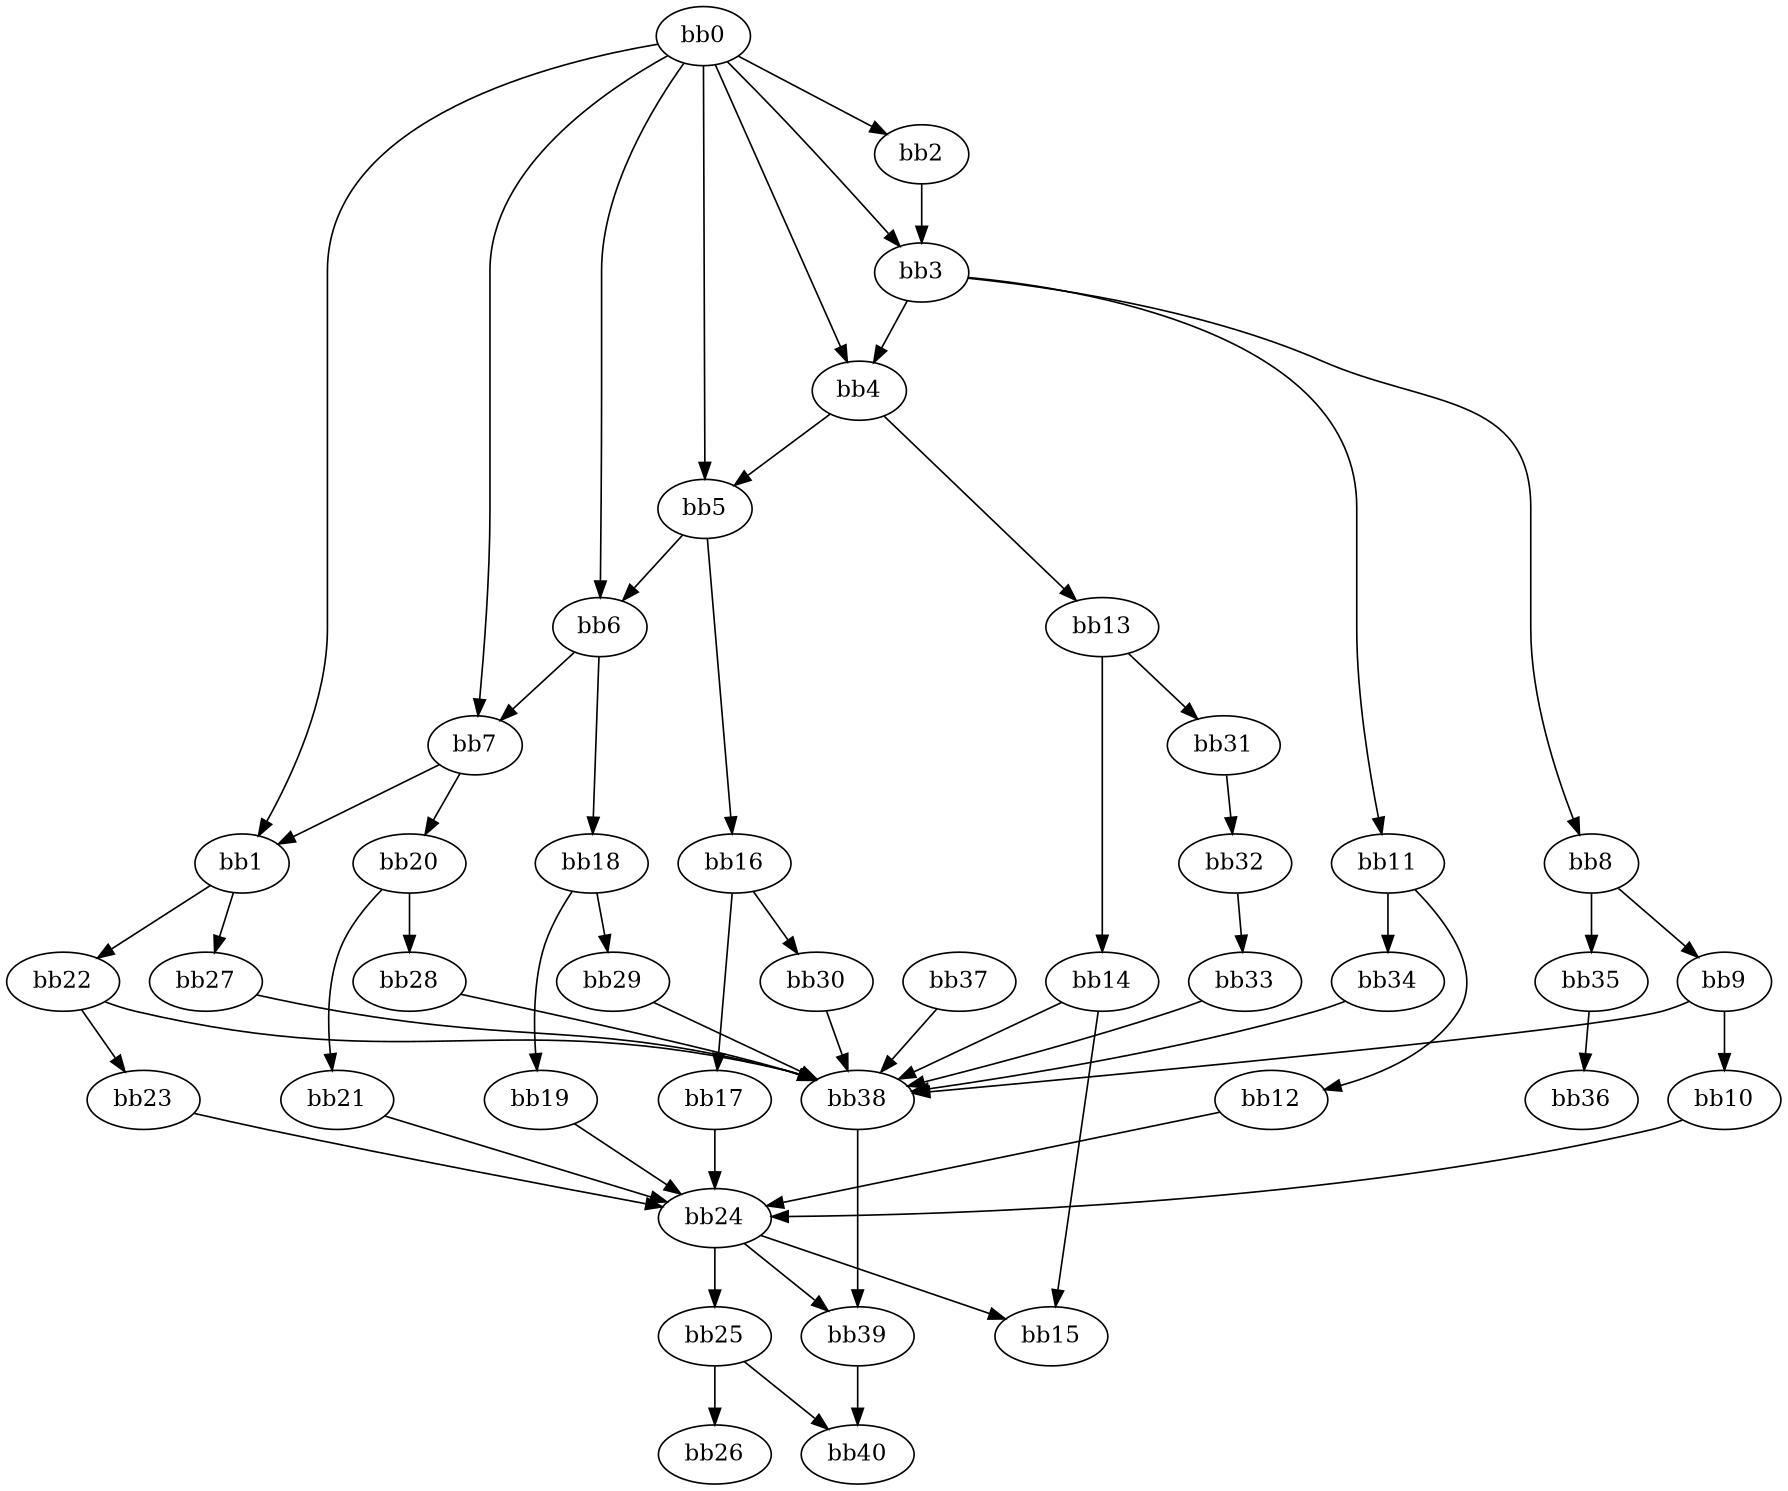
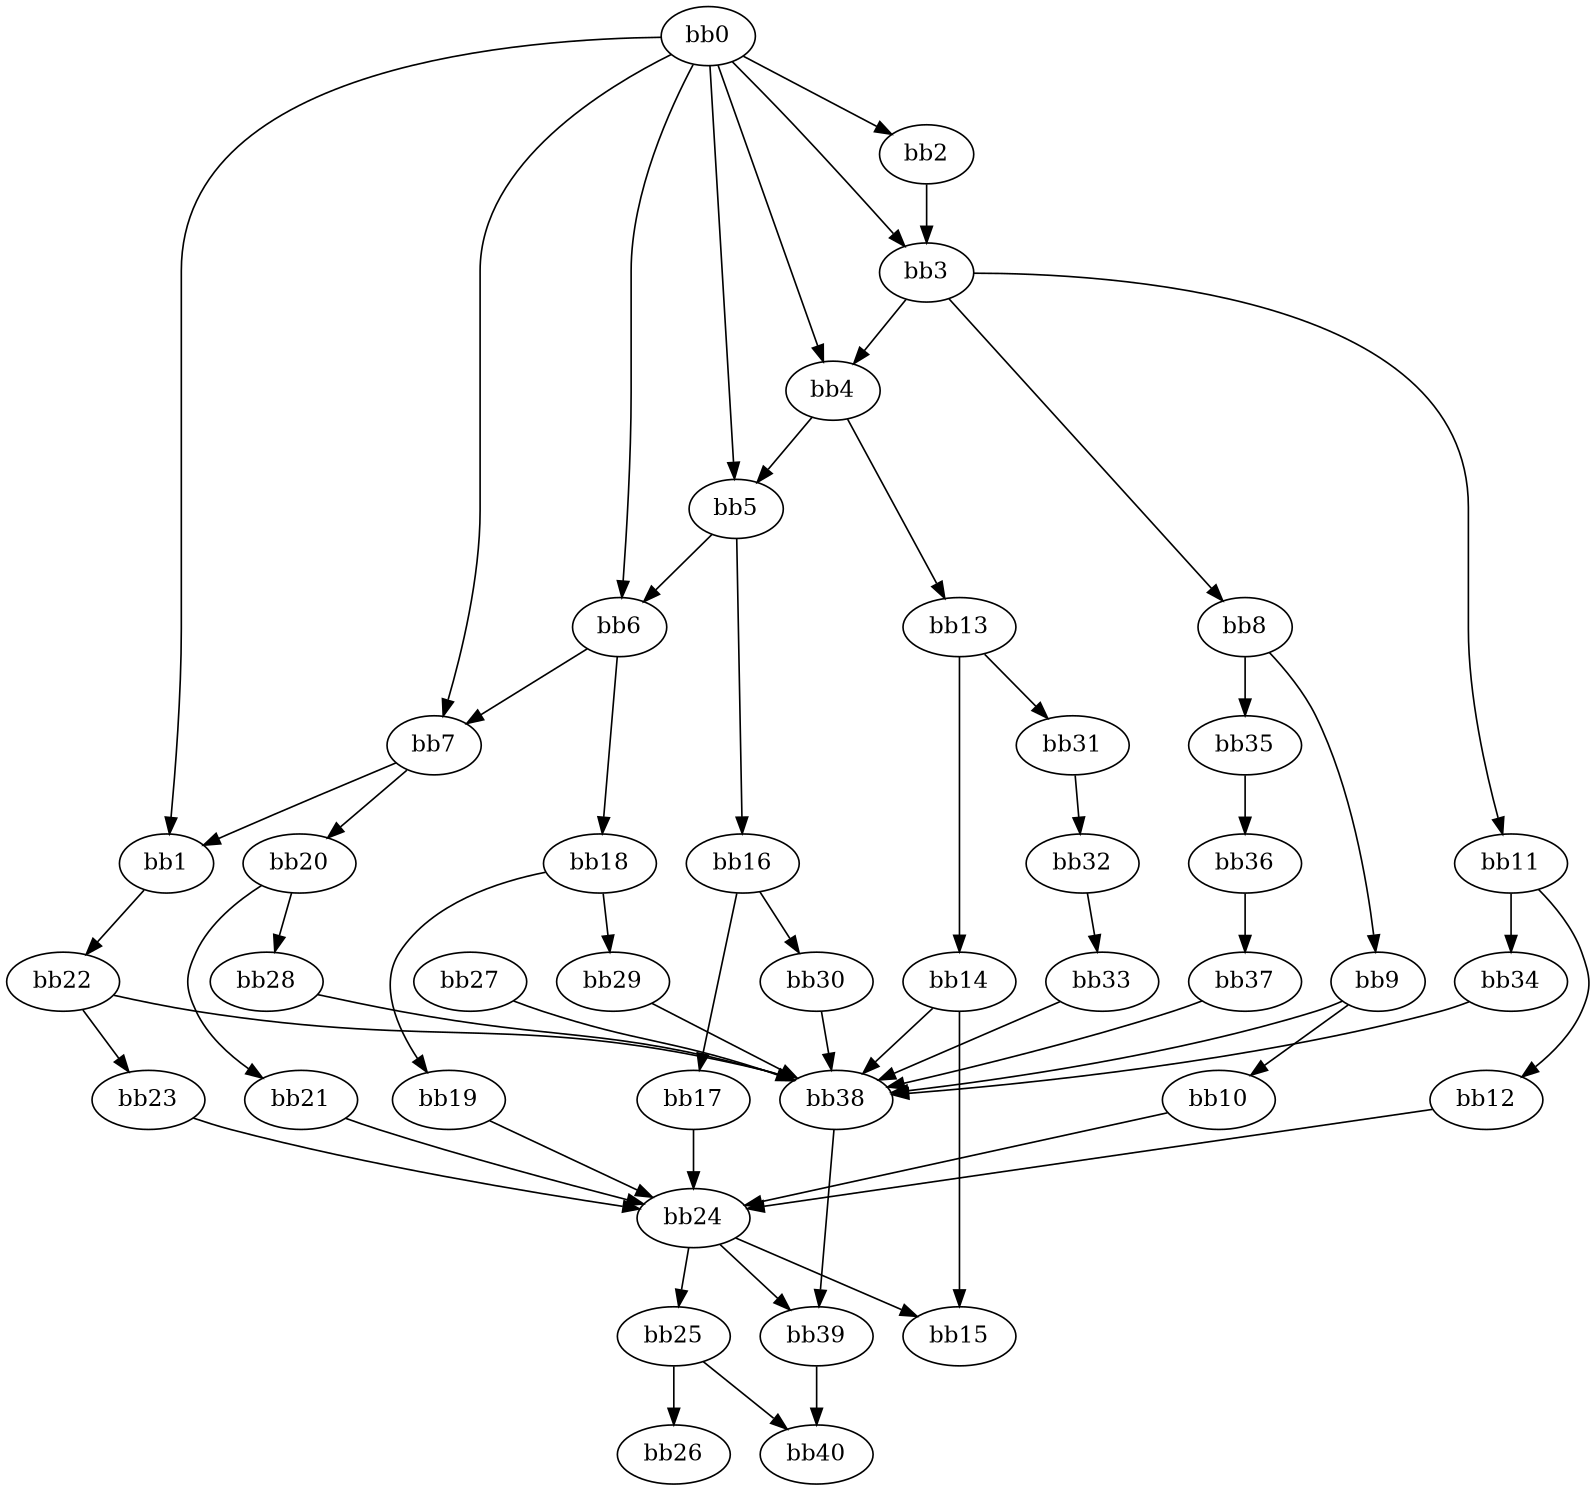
  digraph {
    n1 [label="bb0\l"]
    n2 [label="bb1\l"]
    n3 [label="bb2\l"]
    n4 [label="bb3\l"]
    n5 [label="bb4\l"]
    n6 [label="bb5\l"]
    n7 [label="bb6\l"]
    n8 [label="bb7\l"]
    n9 [label="bb22\l"]
    n10 [label="bb27\l"]
    n11 [label="bb8\l"]
    n12 [label="bb11\l"]
    n13 [label="bb13\l"]
    n14 [label="bb16\l"]
    n15 [label="bb18\l"]
    n16 [label="bb20\l"]
    n17 [label="bb38\l"]
    n18 [label="bb23\l"]
    n19 [label="bb9\l"]
    n20 [label="bb35\l"]
    n21 [label="bb12\l"]
    n22 [label="bb34\l"]
    n23 [label="bb14\l"]
    n24 [label="bb31\l"]
    n25 [label="bb17\l"]
    n26 [label="bb30\l"]
    n27 [label="bb19\l"]
    n28 [label="bb29\l"]
    n29 [label="bb21\l"]
    n30 [label="bb28\l"]
    n31 [label="bb10\l"]
    n32 [label="bb36\l"]
    n33 [label="bb24\l"]
    n34 [label="bb39\l"]
    n35 [label="bb15\l"]
    n36 [label="bb25\l"]
    n37 [label="bb32\l"]
    n38 [label="bb26\l"]
    n39 [label="bb40\l"]
    n40 [label="bb33\l"]
    n41 [label="bb37\l"]
    n1 -> n2
    n1 -> n3
    n1 -> n4
    n1 -> n5
    n1 -> n6
    n1 -> n7
    n1 -> n8
    n2 -> n9
-   n2 -> n10
    n3 -> n4
    n4 -> n5
    n4 -> n11
    n4 -> n12
    n5 -> n6
    n5 -> n13
    n6 -> n7
    n6 -> n14
    n7 -> n8
    n7 -> n15
    n8 -> n2
    n8 -> n16
    n9 -> n17
    n9 -> n18
    n10 -> n17
    n11 -> n19
    n11 -> n20
    n12 -> n21
    n12 -> n22
    n13 -> n23
    n13 -> n24
    n14 -> n25
    n14 -> n26
    n15 -> n27
    n15 -> n28
    n16 -> n29
    n16 -> n30
    n17 -> n34
    n18 -> n33
    n19 -> n17
    n19 -> n31
    n20 -> n32
    n21 -> n33
    n22 -> n17
    n23 -> n17
    n23 -> n35
    n24 -> n37
    n25 -> n33
    n26 -> n17
    n27 -> n33
    n28 -> n17
    n29 -> n33
    n30 -> n17
    n31 -> n33
+   n32 -> n41
    n33 -> n34
    n33 -> n35
    n33 -> n36
    n34 -> n39
    n36 -> n38
    n36 -> n39
    n37 -> n40
    n40 -> n17
    n41 -> n17
  }
